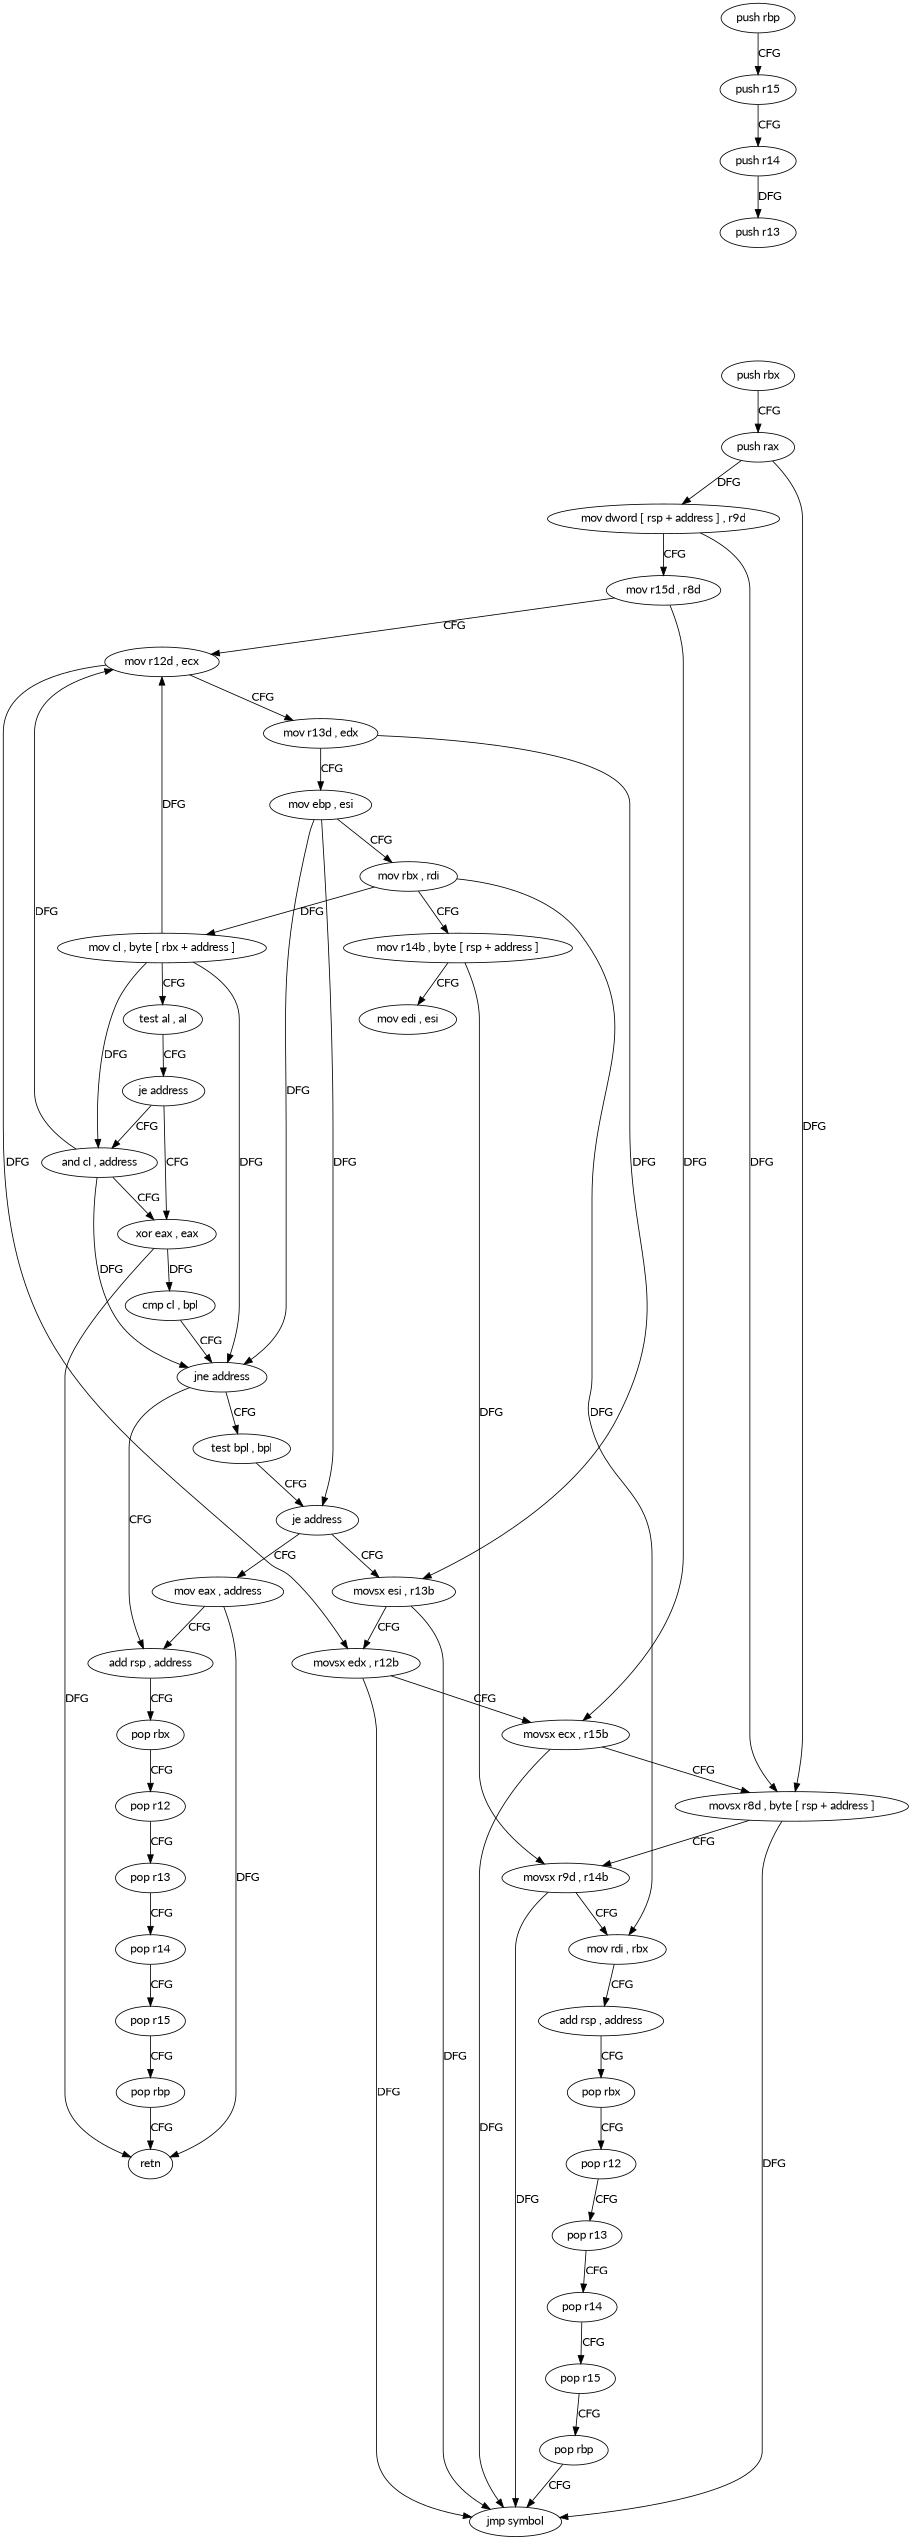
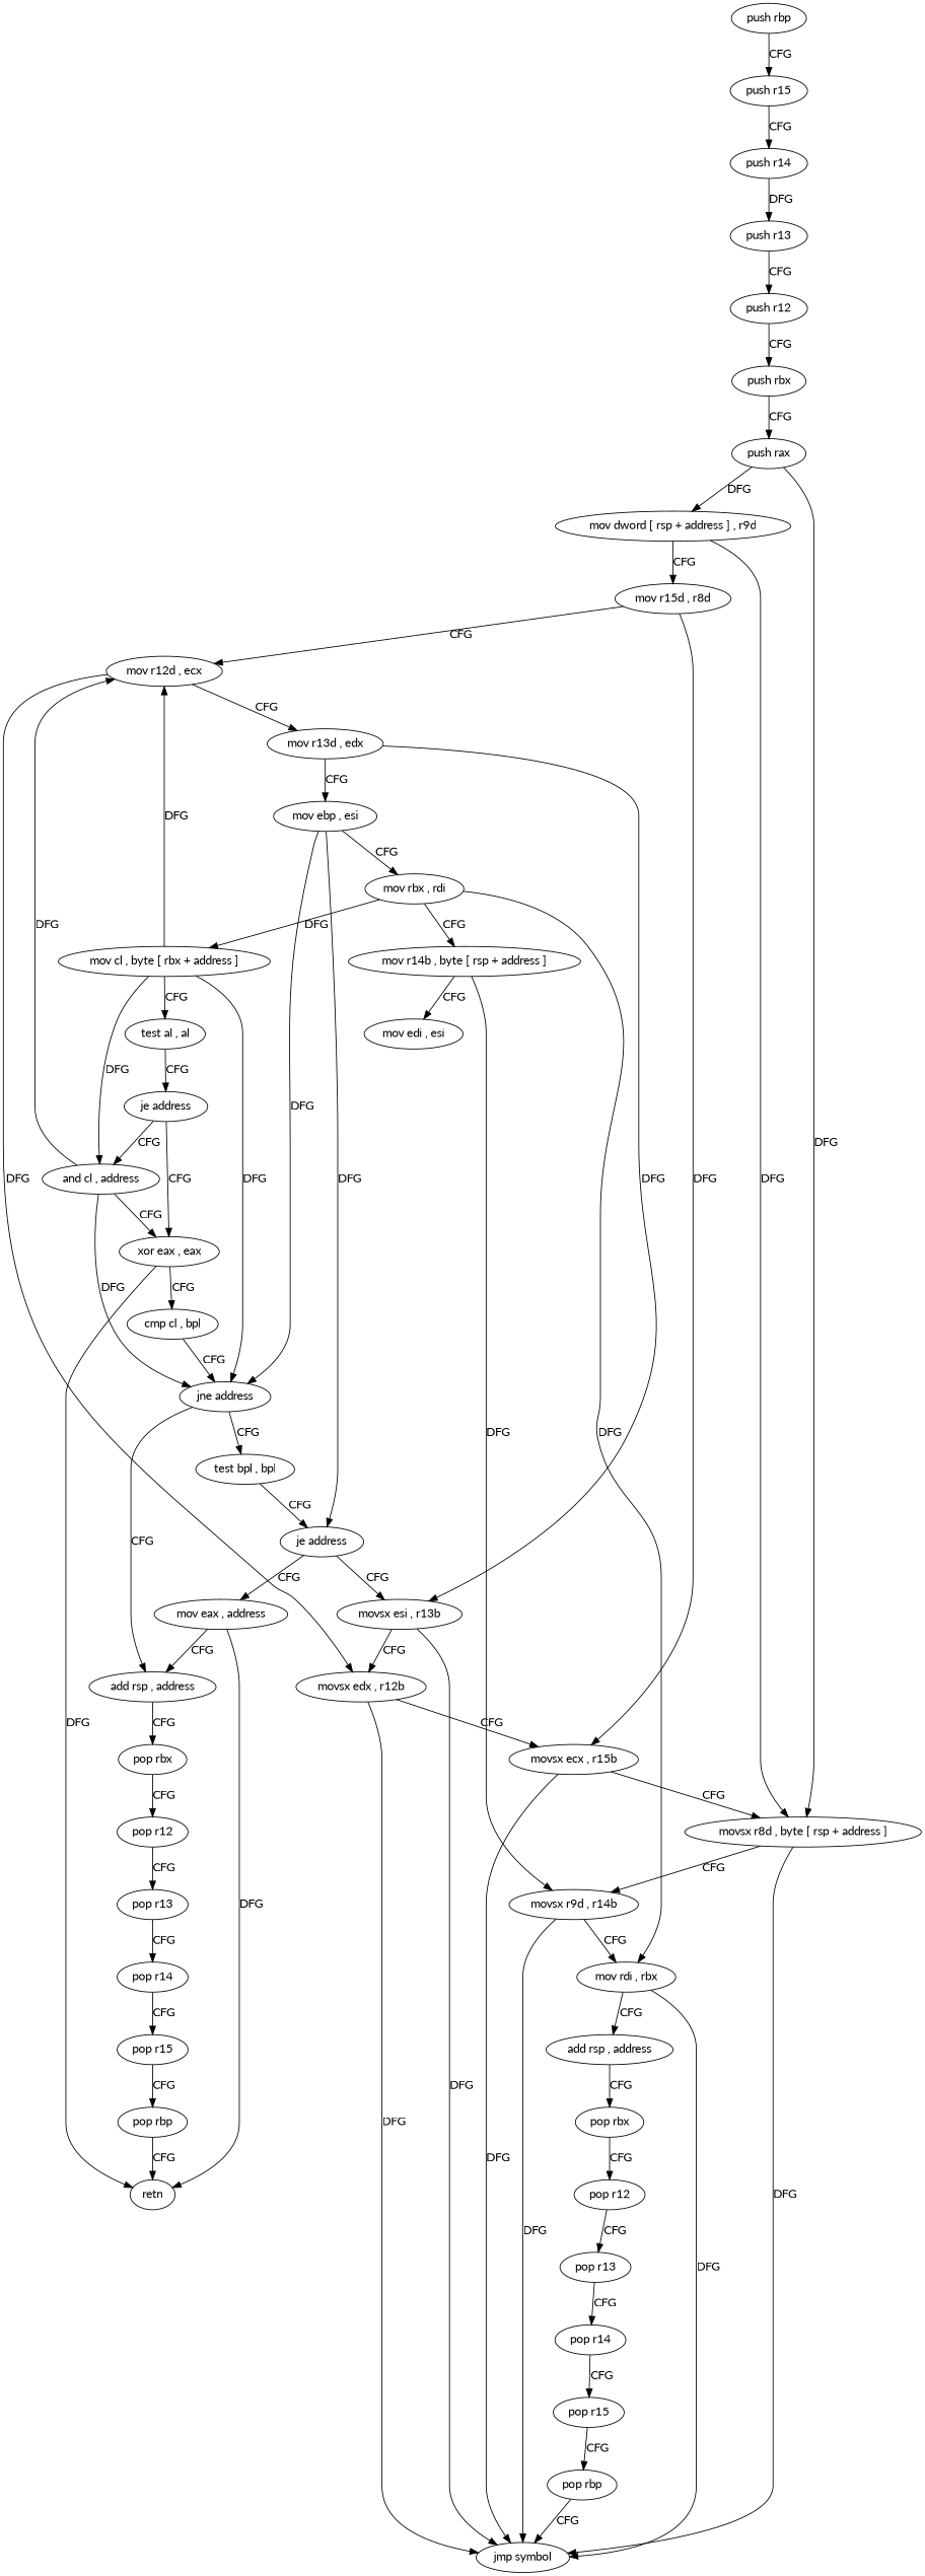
  digraph {
    fontname=Lato
    node [fontname=Lato]
    edge [fontname=Lato]
    n1 [label="push rbp"]
    n2 [label="push r15"]
    n3 [label="push r14"]
    n4 [label="push r13"]
+   n5 [label="push r12"]
    n6 [label="push rbx"]
    n7 [label="push rax"]
    n8 [label="mov dword [ rsp + address ] , r9d"]
    n9 [label="movsx r8d , byte [ rsp + address ]"]
    n10 [label="mov r15d , r8d"]
    n11 [label="movsx r9d , r14b"]
    n12 [label="jmp symbol"]
    n13 [label="mov r12d , ecx"]
    n14 [label="movsx ecx , r15b"]
    n15 [label="mov r13d , edx"]
    n16 [label="movsx edx , r12b"]
    n17 [label="mov ebp , esi"]
    n18 [label="movsx esi , r13b"]
    n19 [label="mov rbx , rdi"]
    n20 [label="jne address"]
    n21 [label="je address"]
    n22 [label="mov r14b , byte [ rsp + address ]"]
    n23 [label="mov cl , byte [ rbx + address ]"]
    n24 [label="mov rdi , rbx"]
    n25 [label="add rsp , address"]
    n26 [label="test bpl , bpl"]
    n27 [label="mov eax , address"]
    n28 [label="mov edi , esi"]
    n29 [label="test al , al"]
    n30 [label="and cl , address"]
    n31 [label="add rsp , address"]
    n32 [label="je address"]
    n33 [label="xor eax , eax"]
    n34 [label="cmp cl , bpl"]
    n35 [label=retn]
    n36 [label="pop rbx"]
    n37 [label="pop r12"]
    n38 [label="pop r13"]
    n39 [label="pop r14"]
    n40 [label="pop r15"]
    n41 [label="pop rbp"]
    n42 [label="pop rbx"]
    n43 [label="pop r12"]
    n44 [label="pop r13"]
    n45 [label="pop r14"]
    n46 [label="pop r15"]
    n47 [label="pop rbp"]
    n1 -> n2 [label=CFG]
    n2 -> n3 [label=CFG]
    n3 -> n4 [label=DFG]
+   n4 -> n5 [label=CFG]
+   n5 -> n6 [label=CFG]
    n6 -> n7 [label=CFG]
    n7 -> n8 [label=DFG]
    n7 -> n9 [label=DFG]
    n8 -> n9 [label=DFG]
    n8 -> n10 [label=CFG]
    n9 -> n11 [label=CFG]
    n9 -> n12 [label=DFG]
    n10 -> n13 [label=CFG]
    n10 -> n14 [label=DFG]
    n11 -> n12 [label=DFG]
    n11 -> n24 [label=CFG]
    n13 -> n15 [label=CFG]
    n13 -> n16 [label=DFG]
    n14 -> n9 [label=CFG]
    n14 -> n12 [label=DFG]
    n15 -> n17 [label=CFG]
    n15 -> n18 [label=DFG]
    n16 -> n12 [label=DFG]
    n16 -> n14 [label=CFG]
    n17 -> n19 [label=CFG]
    n17 -> n20 [label=DFG]
    n17 -> n21 [label=DFG]
    n18 -> n12 [label=DFG]
    n18 -> n16 [label=CFG]
    n19 -> n22 [label=CFG]
    n19 -> n23 [label=DFG]
    n19 -> n24 [label=DFG]
    n20 -> n25 [label=CFG]
    n20 -> n26 [label=CFG]
    n21 -> n18 [label=CFG]
    n21 -> n27 [label=CFG]
    n22 -> n11 [label=DFG]
    n22 -> n28 [label=CFG]
    n23 -> n13 [label=DFG]
    n23 -> n20 [label=DFG]
    n23 -> n29 [label=CFG]
    n23 -> n30 [label=DFG]
+   n24 -> n12 [label=DFG]
    n24 -> n31 [label=CFG]
    n25 -> n36 [label=CFG]
    n26 -> n21 [label=CFG]
    n27 -> n25 [label=CFG]
    n27 -> n35 [label=DFG]
    n29 -> n32 [label=CFG]
    n30 -> n13 [label=DFG]
    n30 -> n20 [label=DFG]
    n30 -> n33 [label=CFG]
    n31 -> n42 [label=CFG]
    n32 -> n30 [label=CFG]
    n32 -> n33 [label=CFG]
-   n33 -> n34 [label=DFG]
+   n33 -> n34 [label=CFG]
    n33 -> n35 [label=DFG]
    n34 -> n20 [label=CFG]
    n36 -> n37 [label=CFG]
    n37 -> n38 [label=CFG]
    n38 -> n39 [label=CFG]
    n39 -> n40 [label=CFG]
    n40 -> n41 [label=CFG]
    n41 -> n35 [label=CFG]
    n42 -> n43 [label=CFG]
    n43 -> n44 [label=CFG]
    n44 -> n45 [label=CFG]
    n45 -> n46 [label=CFG]
    n46 -> n47 [label=CFG]
    n47 -> n12 [label=CFG]
  }
